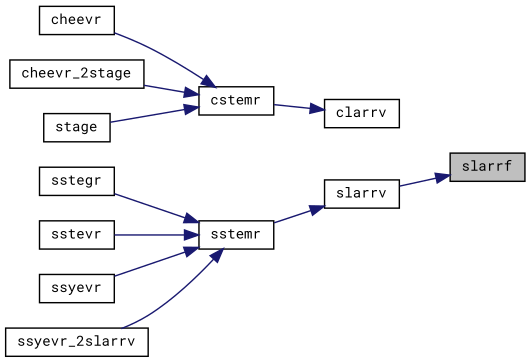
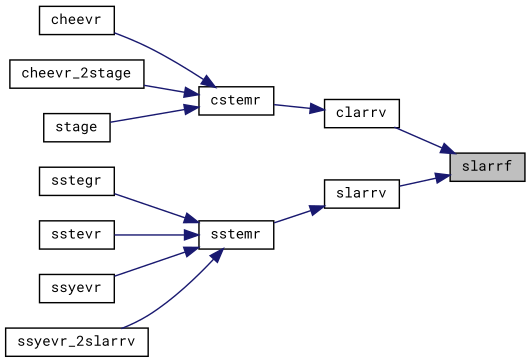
  digraph {
    fontname="Roboto Mono"
    rankdir=RL
    node [color=black fillcolor=white fontname="Roboto Mono" fontsize=10 shape=record style=filled]
    edge [color=midnightblue dir=back fontname="Roboto Mono" fontsize=10 labelfontname=Helvetica labelfontsize=10 style=solid]
    n1 [fillcolor=grey75 fontcolor=black height=0.2 label=slarrf width=0.4]
    n2 [height=0.2 label=clarrv width=0.4]
    n3 [height=0.2 label=slarrv width=0.4]
    n4 [height=0.2 label=cstemr width=0.4]
    n5 [height=0.2 label=sstemr width=0.4]
    n6 [height=0.2 label=cheevr width=0.4]
    n7 [height=0.2 label=cheevr_2stage width=0.4]
    n8 [height=0.2 label=stage width=0.4]
    n9 [height=0.2 label=sstegr width=0.4]
    n10 [height=0.2 label=sstevr width=0.4]
    n11 [height=0.2 label=ssyevr width=0.4]
    n12 [height=0.2 label=ssyevr_2slarrv width=0.4]
+   n1 -> n2
    n1 -> n3
    n2 -> n4
    n3 -> n5
    n4 -> n6
    n4 -> n7
    n4 -> n8
    n5 -> n9
    n5 -> n10
    n5 -> n11
    n5 -> n12
  }
